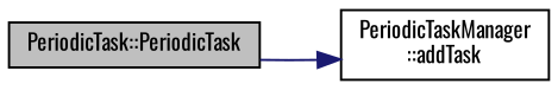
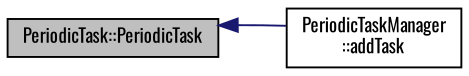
  digraph {
    rankdir=LR
    fontname=Oswald
    node [color=black fontname=Oswald fontsize=10 shape=record style=filled]
    n1 [fillcolor=grey75 fontcolor=black height=0.2 label="PeriodicTask::PeriodicTask" width=0.4]
    n2 [fillcolor=white height=0.2 label="PeriodicTaskManager\l::addTask" width=0.4]
-   n1 -> n2 [color=midnightblue fontname=Oswald fontsize=10 labelfontname=FreeSans labelfontsize=10 style=solid]
+   n2 -> n1 [color=midnightblue fontname=Oswald fontsize=10 labelfontname=FreeSans labelfontsize=10 style=solid]
  }
